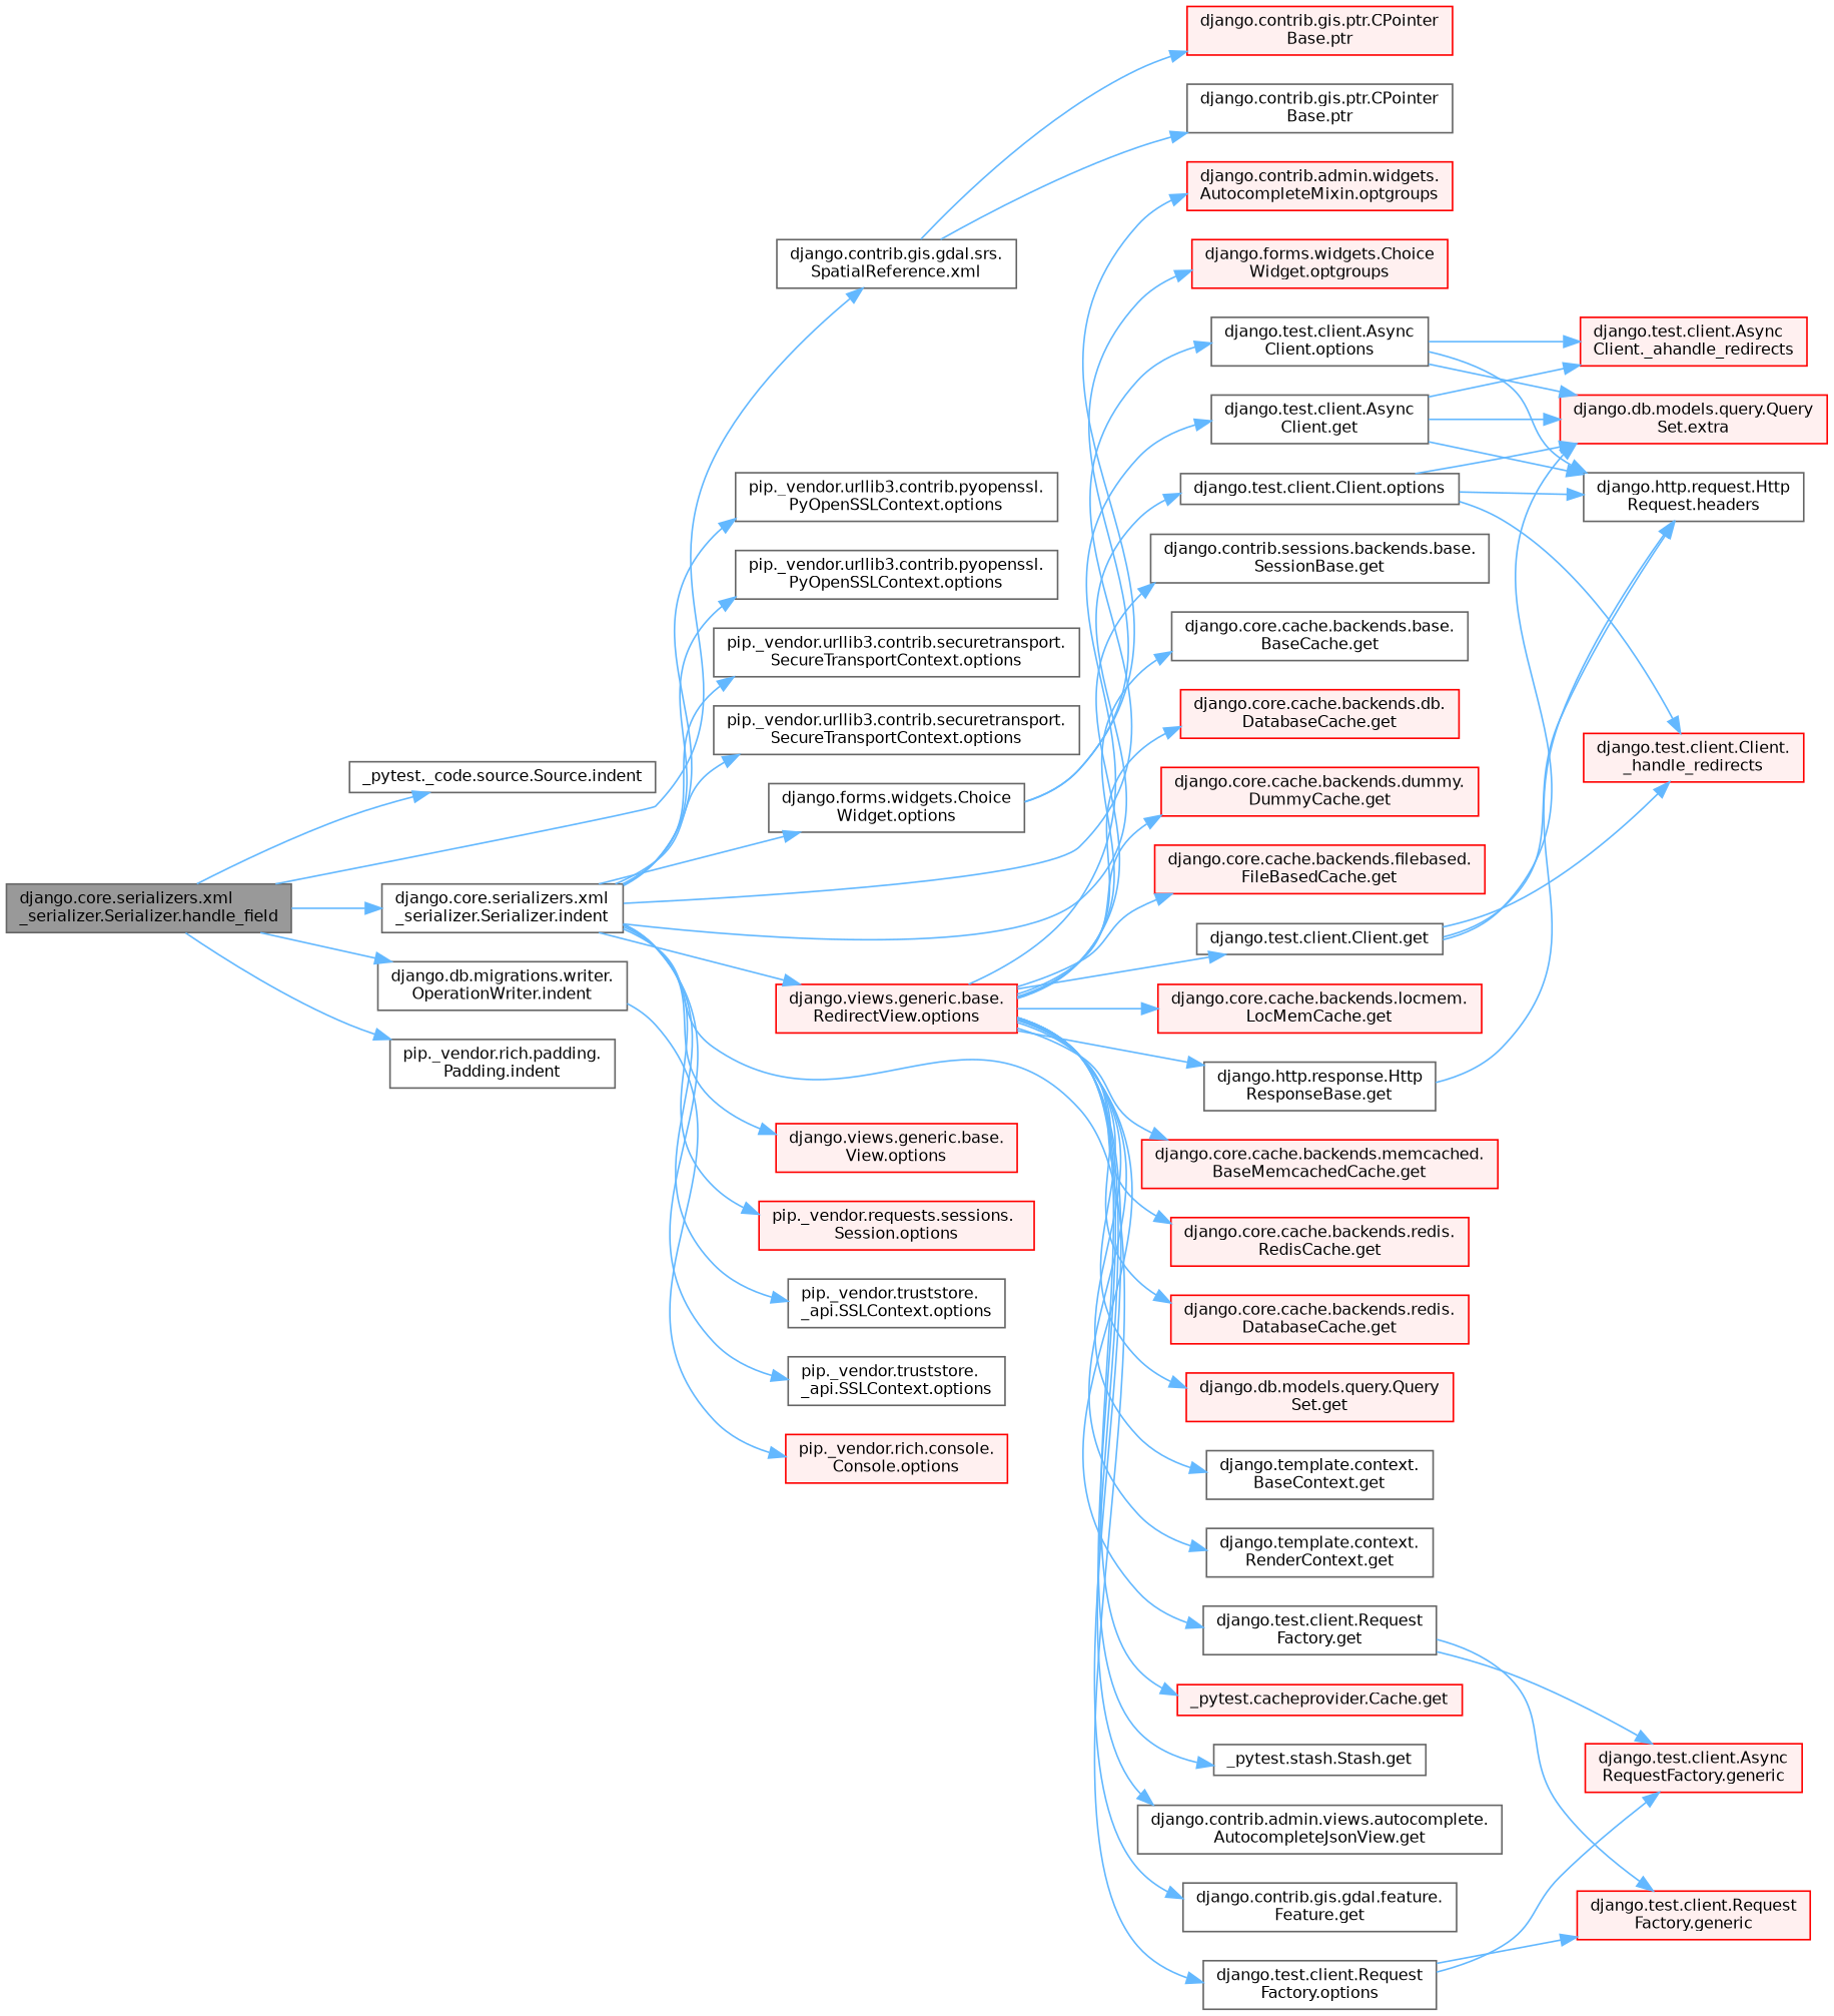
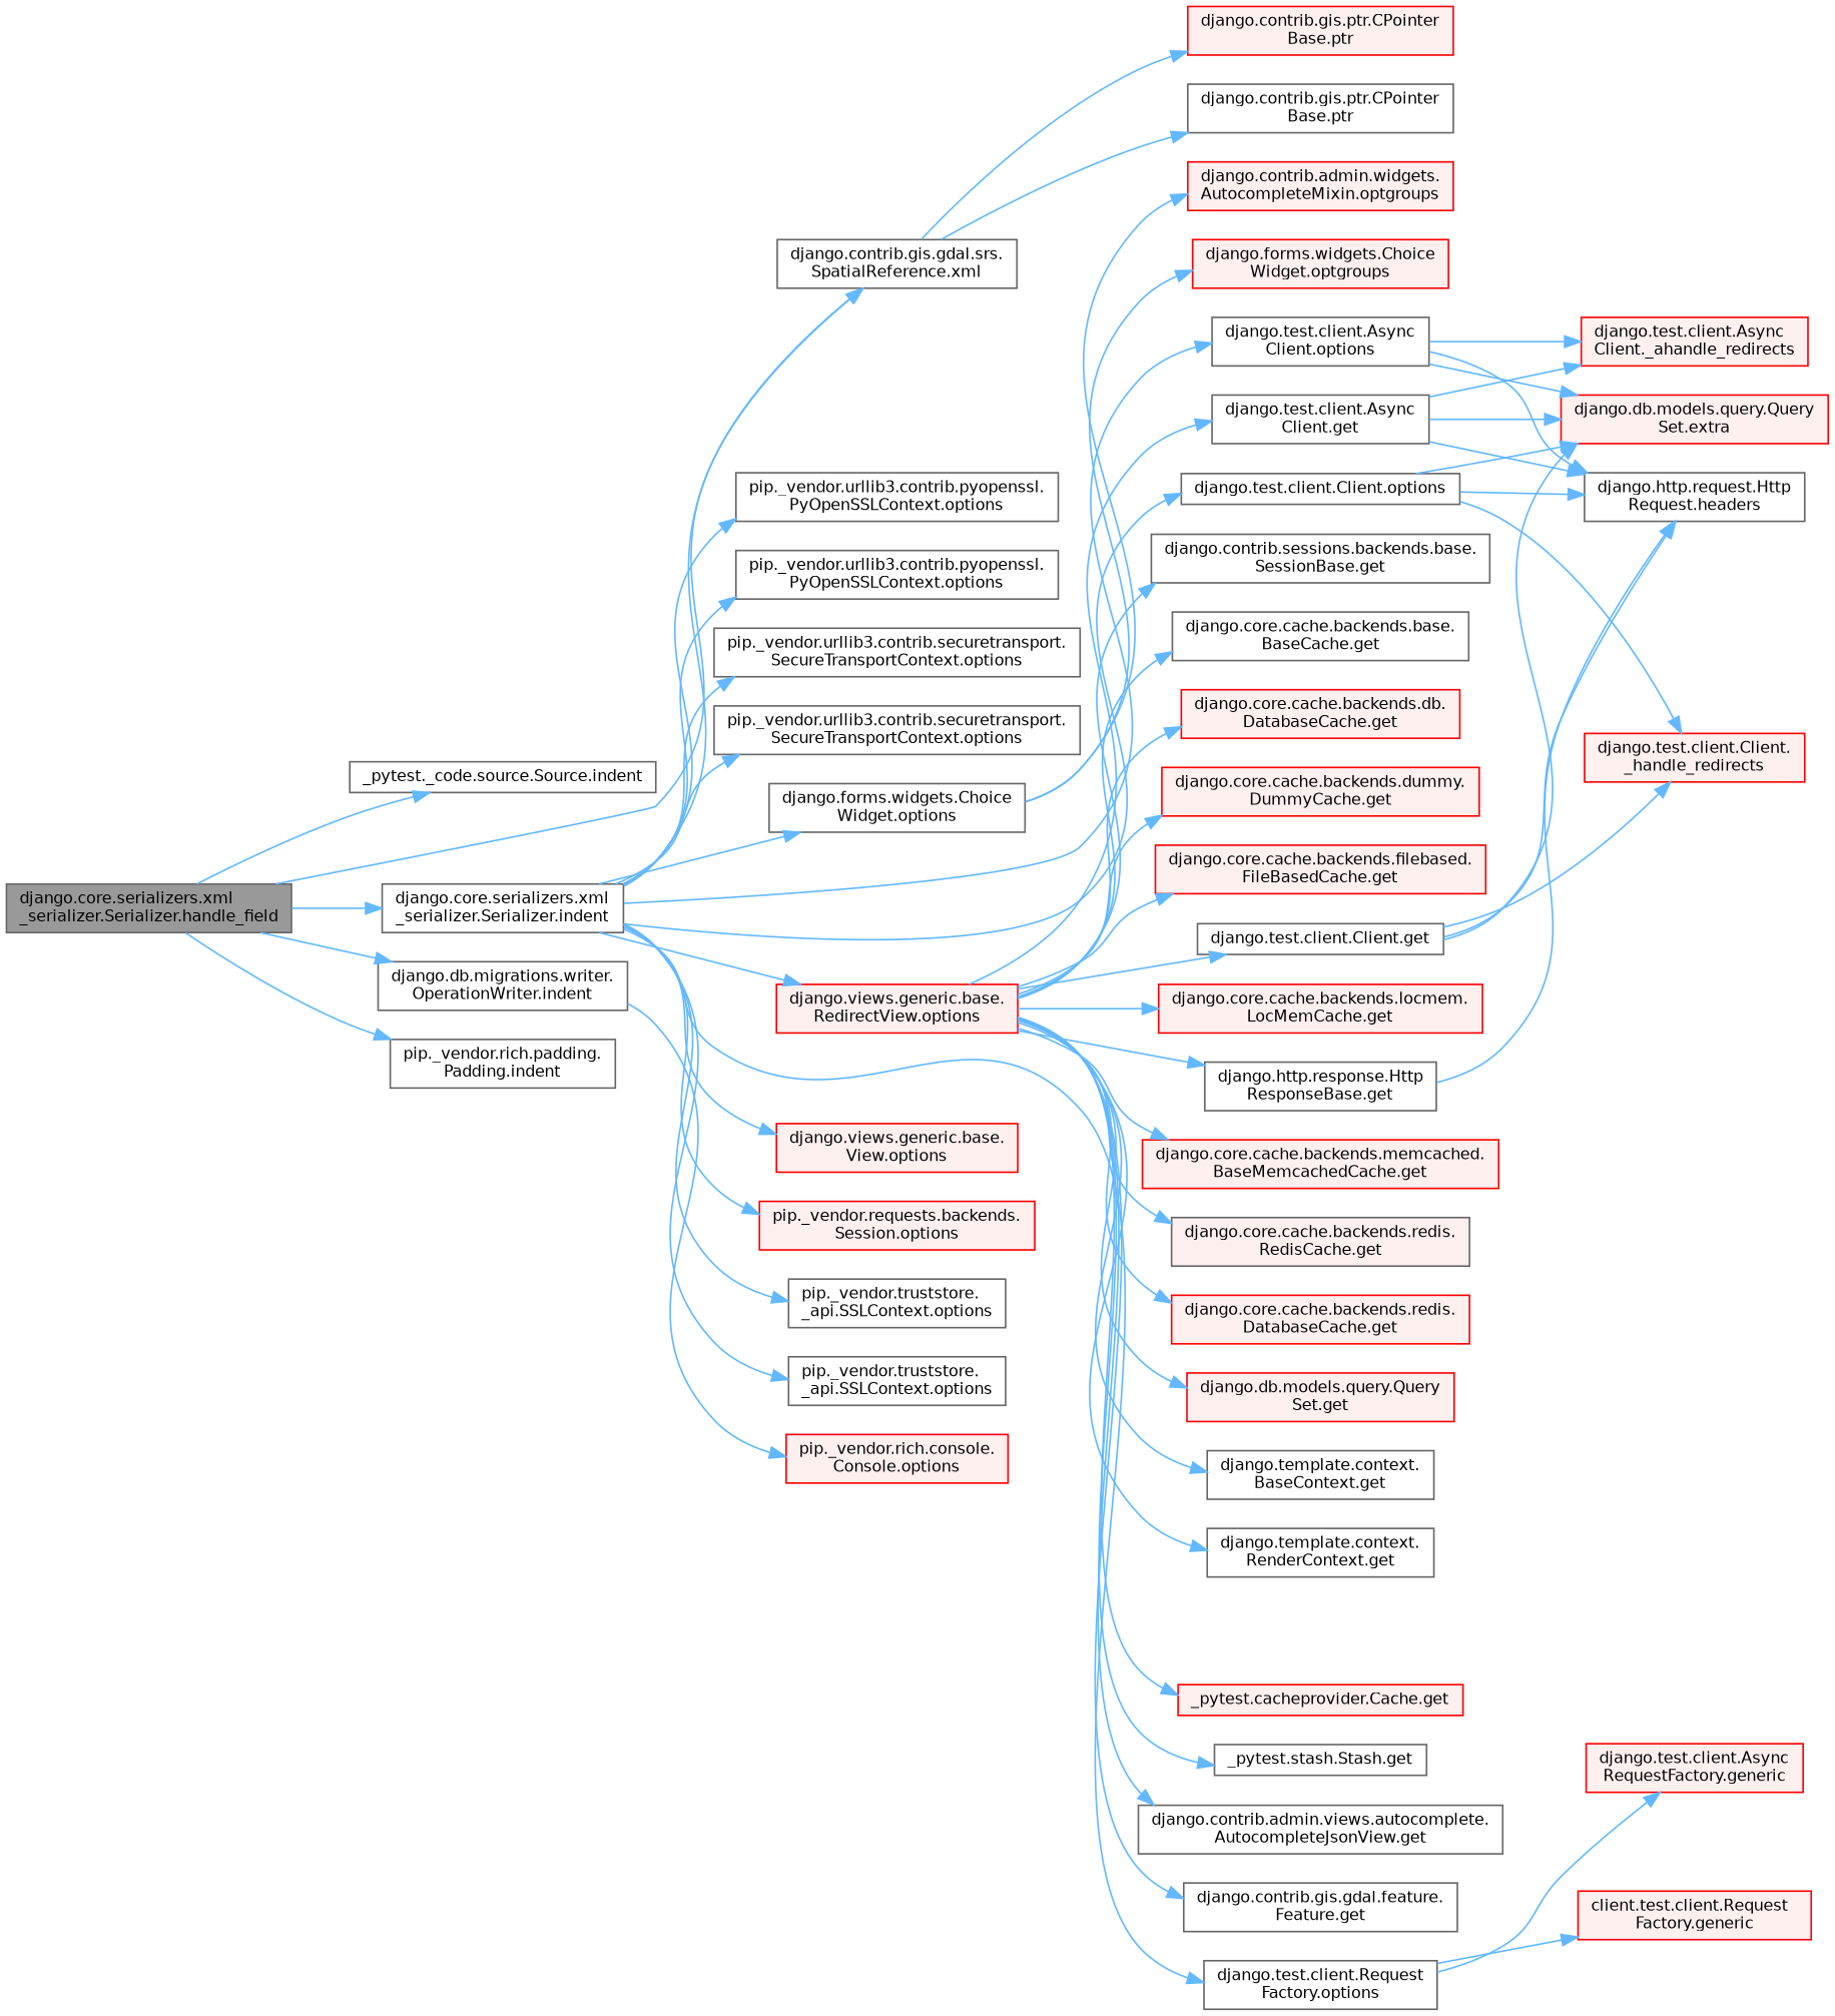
  digraph {
    rankdir=LR
    node [color=grey40 fillcolor=white fontname=Helvetica fontsize=10 shape=box style=filled]
    edge [color=steelblue1 fontname=Helvetica fontsize=10 labelfontname=Helvetica labelfontsize=10 style=solid]
    n1 [color=gray40 fillcolor=grey60 fontcolor=black height=0.2 label="django.core.serializers.xml\l_serializer.Serializer.handle_field" width=0.4]
    n2 [height=0.2 label="_pytest._code.source.Source.indent" width=0.4]
    n3 [height=0.2 label="django.core.serializers.xml\l_serializer.Serializer.indent" width=0.4]
    n4 [height=0.2 label="django.contrib.gis.gdal.srs.\lSpatialReference.xml" width=0.4]
    n5 [height=0.2 label="django.db.migrations.writer.\lOperationWriter.indent" width=0.4]
    n6 [height=0.2 label="pip._vendor.rich.padding.\lPadding.indent" width=0.4]
    n7 [height=0.2 label="django.forms.widgets.Choice\lWidget.options" width=0.4]
    n8 [height=0.2 label="django.test.client.Async\lClient.options" width=0.4]
    n9 [height=0.2 label="django.test.client.Client.options" width=0.4]
    n10 [height=0.2 label="django.test.client.Request\lFactory.options" width=0.4]
    n11 [color=red fillcolor="#FFF0F0" height=0.2 label="django.views.generic.base.\lRedirectView.options" width=0.4]
    n12 [color=red fillcolor="#FFF0F0" height=0.2 label="django.views.generic.base.\lView.options" width=0.4]
-   n13 [color=red fillcolor="#FFF0F0" height=0.2 label="pip._vendor.requests.sessions.\lSession.options" width=0.4]
+   n13 [color=red fillcolor="#FFF0F0" height=0.2 label="pip._vendor.requests.backends.\lSession.options" width=0.4]
    n14 [height=0.2 label="pip._vendor.truststore.\l_api.SSLContext.options" width=0.4]
    n15 [height=0.2 label="pip._vendor.truststore.\l_api.SSLContext.options" width=0.4]
    n16 [height=0.2 label="pip._vendor.urllib3.contrib.pyopenssl.\lPyOpenSSLContext.options" width=0.4]
    n17 [height=0.2 label="pip._vendor.urllib3.contrib.pyopenssl.\lPyOpenSSLContext.options" width=0.4]
    n18 [height=0.2 label="pip._vendor.urllib3.contrib.securetransport.\lSecureTransportContext.options" width=0.4]
    n19 [height=0.2 label="pip._vendor.urllib3.contrib.securetransport.\lSecureTransportContext.options" width=0.4]
    n20 [color=red fillcolor="#FFF0F0" height=0.2 label="django.contrib.gis.ptr.CPointer\lBase.ptr" width=0.4]
    n21 [height=0.2 label="django.contrib.gis.ptr.CPointer\lBase.ptr" width=0.4]
    n22 [color=red fillcolor="#FFF0F0" height=0.2 label="pip._vendor.rich.console.\lConsole.options" width=0.4]
    n23 [color=red fillcolor="#FFF0F0" height=0.2 label="django.contrib.admin.widgets.\lAutocompleteMixin.optgroups" width=0.4]
    n24 [color=red fillcolor="#FFF0F0" height=0.2 label="django.forms.widgets.Choice\lWidget.optgroups" width=0.4]
    n25 [color=red fillcolor="#FFF0F0" height=0.2 label="django.test.client.Async\lClient._ahandle_redirects" width=0.4]
    n26 [color=red fillcolor="#FFF0F0" height=0.2 label="django.db.models.query.Query\lSet.extra" width=0.4]
    n27 [height=0.2 label="django.http.request.Http\lRequest.headers" width=0.4]
    n28 [color=red fillcolor="#FFF0F0" height=0.2 label="django.test.client.Client.\l_handle_redirects" width=0.4]
    n29 [color=red fillcolor="#FFF0F0" height=0.2 label="django.test.client.Async\lRequestFactory.generic" width=0.4]
-   n30 [color=red fillcolor="#FFF0F0" height=0.2 label="django.test.client.Request\lFactory.generic" width=0.4]
+   n30 [color=red fillcolor="#FFF0F0" height=0.2 label="client.test.client.Request\lFactory.generic" width=0.4]
    n31 [color=red fillcolor="#FFF0F0" height=0.2 label="_pytest.cacheprovider.Cache.get" width=0.4]
    n32 [height=0.2 label="_pytest.stash.Stash.get" width=0.4]
    n33 [height=0.2 label="django.contrib.admin.views.autocomplete.\lAutocompleteJsonView.get" width=0.4]
    n34 [height=0.2 label="django.contrib.gis.gdal.feature.\lFeature.get" width=0.4]
    n35 [height=0.2 label="django.contrib.sessions.backends.base.\lSessionBase.get" width=0.4]
    n36 [height=0.2 label="django.core.cache.backends.base.\lBaseCache.get" width=0.4]
    n37 [color=red fillcolor="#FFF0F0" height=0.2 label="django.core.cache.backends.db.\lDatabaseCache.get" width=0.4]
    n38 [color=red fillcolor="#FFF0F0" height=0.2 label="django.core.cache.backends.dummy.\lDummyCache.get" width=0.4]
    n39 [color=red fillcolor="#FFF0F0" height=0.2 label="django.core.cache.backends.filebased.\lFileBasedCache.get" width=0.4]
    n40 [color=red fillcolor="#FFF0F0" height=0.2 label="django.core.cache.backends.locmem.\lLocMemCache.get" width=0.4]
    n41 [color=red fillcolor="#FFF0F0" height=0.2 label="django.core.cache.backends.memcached.\lBaseMemcachedCache.get" width=0.4]
-   n42 [color=red fillcolor="#FFF0F0" height=0.2 label="django.core.cache.backends.redis.\lRedisCache.get" width=0.4]
+   n42 [fillcolor="#FFF0F0" height=0.2 label="django.core.cache.backends.redis.\lRedisCache.get" width=0.4]
    n43 [color=red fillcolor="#FFF0F0" height=0.2 label="django.core.cache.backends.redis.\lDatabaseCache.get" width=0.4]
    n44 [color=red fillcolor="#FFF0F0" height=0.2 label="django.db.models.query.Query\lSet.get" width=0.4]
    n45 [height=0.2 label="django.http.response.Http\lResponseBase.get" width=0.4]
    n46 [height=0.2 label="django.template.context.\lBaseContext.get" width=0.4]
    n47 [height=0.2 label="django.template.context.\lRenderContext.get" width=0.4]
    n48 [height=0.2 label="django.test.client.Async\lClient.get" width=0.4]
    n49 [height=0.2 label="django.test.client.Client.get" width=0.4]
-   n50 [height=0.2 label="django.test.client.Request\lFactory.get" width=0.4]
    n1 -> n2
    n1 -> n3
    n1 -> n4
    n1 -> n5
    n1 -> n6
+   n3 -> n4
    n3 -> n7
    n3 -> n8
    n3 -> n9
    n3 -> n10
    n3 -> n11
    n3 -> n12
    n3 -> n13
    n3 -> n14
    n3 -> n15
    n3 -> n16
    n3 -> n17
    n3 -> n18
    n3 -> n19
    n4 -> n20
    n4 -> n21
    n5 -> n22
    n7 -> n23
    n7 -> n24
    n8 -> n25
    n8 -> n26
    n8 -> n27
    n9 -> n26
    n9 -> n27
    n9 -> n28
    n10 -> n29
    n10 -> n30
    n11 -> n31
    n11 -> n32
    n11 -> n33
    n11 -> n34
    n11 -> n35
    n11 -> n36
    n11 -> n37
    n11 -> n38
    n11 -> n39
    n11 -> n40
    n11 -> n41
    n11 -> n42
    n11 -> n43
    n11 -> n44
    n11 -> n45
    n11 -> n46
    n11 -> n47
    n11 -> n48
    n11 -> n49
-   n11 -> n50
    n45 -> n27
    n48 -> n25
    n48 -> n26
    n48 -> n27
    n49 -> n26
    n49 -> n27
    n49 -> n28
-   n50 -> n29
-   n50 -> n30
  }
